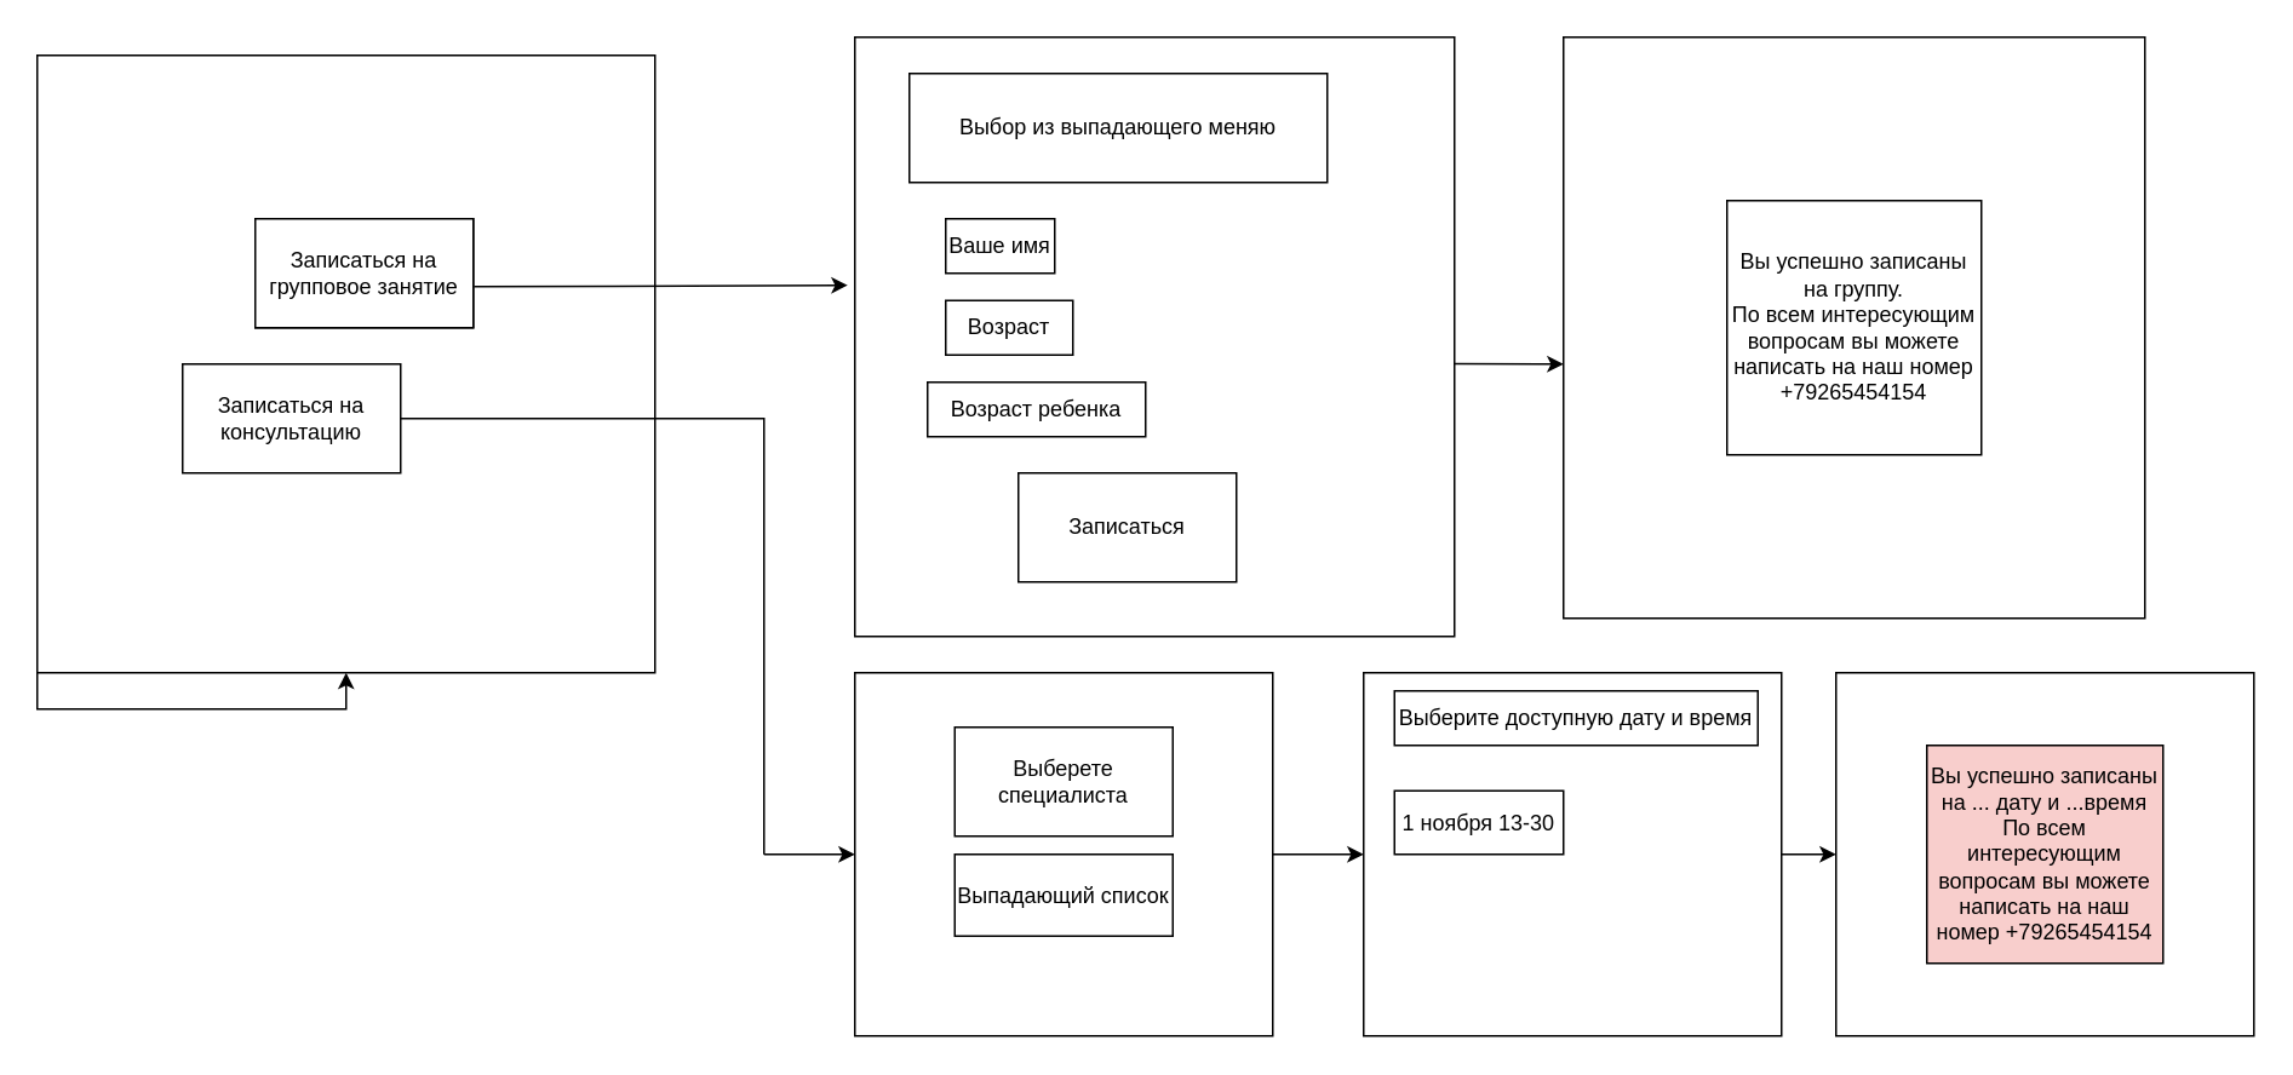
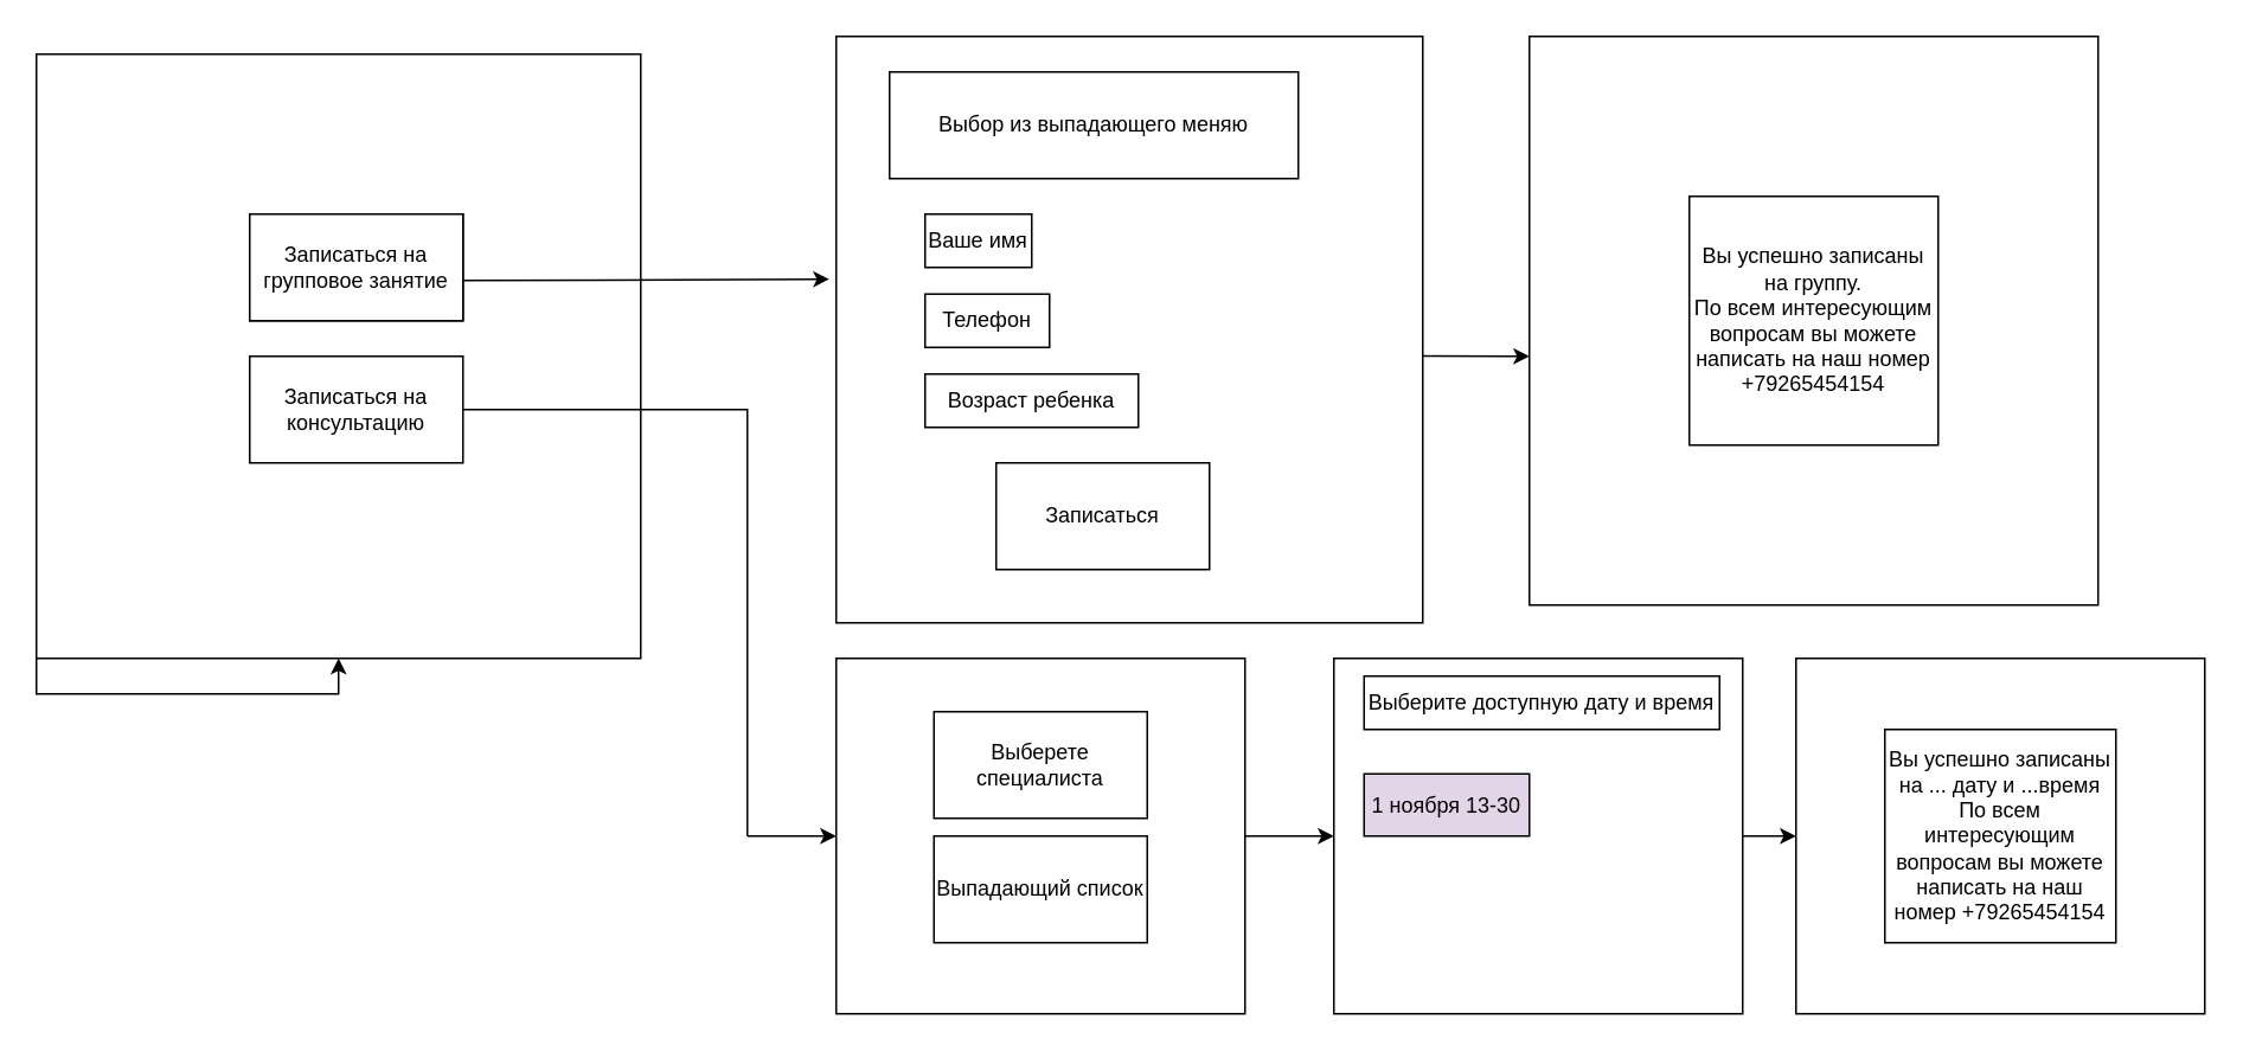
  <mxCell id="0" />
  <mxCell id="1" parent="0" />
  <mxCell id="2" value="" style="whiteSpace=wrap;html=1;aspect=fixed;" parent="1" vertex="1"><mxGeometry x="20" y="30" width="340" height="340" as="geometry" /></mxCell>
- <mxCell id="3" value="Записаться на консультацию" style="rounded=0;whiteSpace=wrap;html=1;" parent="1" vertex="1"><mxGeometry x="100" y="200" width="120" height="60" as="geometry" /></mxCell>
+ <mxCell id="3" value="Записаться на консультацию" style="rounded=0;whiteSpace=wrap;html=1;" parent="1" vertex="1"><mxGeometry x="140" y="200" width="120" height="60" as="geometry" /></mxCell>
  <mxCell id="4" value="Записаться на групповое занятие" style="rounded=0;whiteSpace=wrap;html=1;" parent="1" vertex="1"><mxGeometry x="140" y="120" width="120" height="60" as="geometry" /></mxCell>
  <mxCell id="5" value="" style="whiteSpace=wrap;html=1;aspect=fixed;" parent="1" vertex="1"><mxGeometry x="470" y="20" width="330" height="330" as="geometry" /></mxCell>
  <mxCell id="6" value="" style="endArrow=none;html=1;rounded=0;entryX=1;entryY=0.5;entryDx=0;entryDy=0;" parent="1" target="3" edge="1"><mxGeometry width="50" height="50" relative="1" as="geometry"><mxPoint x="420" y="470" as="sourcePoint" /><mxPoint x="510" y="240" as="targetPoint" /><Array as="points"><mxPoint x="420" y="230" /></Array></mxGeometry></mxCell>
  <mxCell id="7" value="Записаться на групповое занятие" style="rounded=0;whiteSpace=wrap;html=1;" parent="1" vertex="1"><mxGeometry x="140" y="120" width="120" height="60" as="geometry" /></mxCell>
  <mxCell id="8" value="Выбор из выпадающего меняю" style="rounded=0;whiteSpace=wrap;html=1;" parent="1" vertex="1"><mxGeometry x="500" y="40" width="230" height="60" as="geometry" /></mxCell>
  <mxCell id="9" value="Ваше имя" style="rounded=0;whiteSpace=wrap;html=1;" parent="1" vertex="1"><mxGeometry x="520" y="120" width="60" height="30" as="geometry" /></mxCell>
- <mxCell id="10" value="Возраст" style="rounded=0;whiteSpace=wrap;html=1;" parent="1" vertex="1"><mxGeometry x="520" y="165" width="70" height="30" as="geometry" /></mxCell>
- <mxCell id="11" value="Возраст ребенка" style="rounded=0;whiteSpace=wrap;html=1;" parent="1" vertex="1"><mxGeometry x="510" y="210" width="120" height="30" as="geometry" /></mxCell>
+ <mxCell id="10" value="Телефон" style="rounded=0;whiteSpace=wrap;html=1;" parent="1" vertex="1"><mxGeometry x="520" y="165" width="70" height="30" as="geometry" /></mxCell>
+ <mxCell id="11" value="Возраст ребенка" style="rounded=0;whiteSpace=wrap;html=1;" parent="1" vertex="1"><mxGeometry x="520" y="210" width="120" height="30" as="geometry" /></mxCell>
  <mxCell id="12" value="" style="endArrow=classic;html=1;rounded=0;exitX=1.003;exitY=0.623;exitDx=0;exitDy=0;exitPerimeter=0;entryX=-0.012;entryY=0.414;entryDx=0;entryDy=0;entryPerimeter=0;" parent="1" source="7" target="5" edge="1"><mxGeometry width="50" height="50" relative="1" as="geometry"><mxPoint x="460" y="290" as="sourcePoint" /><mxPoint x="510" y="240" as="targetPoint" /></mxGeometry></mxCell>
  <mxCell id="13" value="Записаться" style="rounded=0;whiteSpace=wrap;html=1;" parent="1" vertex="1"><mxGeometry x="560" y="260" width="120" height="60" as="geometry" /></mxCell>
  <mxCell id="14" value="" style="endArrow=classic;html=1;rounded=0;exitX=0.999;exitY=0.545;exitDx=0;exitDy=0;exitPerimeter=0;" parent="1" source="5" edge="1"><mxGeometry width="50" height="50" relative="1" as="geometry"><mxPoint x="810" y="200" as="sourcePoint" /><mxPoint x="860" y="200" as="targetPoint" /></mxGeometry></mxCell>
  <mxCell id="15" value="" style="whiteSpace=wrap;html=1;aspect=fixed;" parent="1" vertex="1"><mxGeometry x="860" y="20" width="320" height="320" as="geometry" /></mxCell>
  <mxCell id="16" value="Вы успешно записаны на группу.&lt;div&gt;По всем интересующим вопросам вы можете написать на наш номер +79265454154&lt;/div&gt;" style="rounded=0;whiteSpace=wrap;html=1;" parent="1" vertex="1"><mxGeometry x="950" y="110" width="140" height="140" as="geometry" /></mxCell>
  <mxCell id="17" value="" style="endArrow=classic;html=1;rounded=0;" parent="1" target="19" edge="1"><mxGeometry width="50" height="50" relative="1" as="geometry"><mxPoint x="420" y="470" as="sourcePoint" /><mxPoint x="470" y="460" as="targetPoint" /></mxGeometry></mxCell>
  <mxCell id="18" style="edgeStyle=orthogonalEdgeStyle;rounded=0;orthogonalLoop=1;jettySize=auto;html=1;exitX=1;exitY=0.5;exitDx=0;exitDy=0;entryX=0;entryY=0.5;entryDx=0;entryDy=0;" parent="1" source="19" target="22" edge="1"><mxGeometry relative="1" as="geometry" /></mxCell>
  <mxCell id="19" value="" style="rounded=0;whiteSpace=wrap;html=1;" parent="1" vertex="1"><mxGeometry x="470" y="370" width="230" height="200" as="geometry" /></mxCell>
  <mxCell id="20" value="Выберете специалиста" style="rounded=0;whiteSpace=wrap;html=1;" parent="1" vertex="1"><mxGeometry x="525" y="400" width="120" height="60" as="geometry" /></mxCell>
  <mxCell id="21" style="edgeStyle=orthogonalEdgeStyle;rounded=0;orthogonalLoop=1;jettySize=auto;html=1;exitX=1;exitY=0.5;exitDx=0;exitDy=0;entryX=0;entryY=0.5;entryDx=0;entryDy=0;" parent="1" source="22" target="26" edge="1"><mxGeometry relative="1" as="geometry" /></mxCell>
  <mxCell id="22" value="" style="rounded=0;whiteSpace=wrap;html=1;" parent="1" vertex="1"><mxGeometry x="750" y="370" width="230" height="200" as="geometry" /></mxCell>
  <mxCell id="23" value="Выберите доступную дату и время" style="rounded=0;whiteSpace=wrap;html=1;" parent="1" vertex="1"><mxGeometry x="767" y="380" width="200" height="30" as="geometry" /></mxCell>
- <mxCell id="24" value="Выпадающий список" style="rounded=0;whiteSpace=wrap;html=1;" parent="1" vertex="1"><mxGeometry x="525" y="470" width="120" height="45" as="geometry" /></mxCell>
- <mxCell id="25" value="1 ноября 13-30" style="rounded=0;whiteSpace=wrap;html=1;" parent="1" vertex="1"><mxGeometry x="767" y="435" width="93" height="35" as="geometry" /></mxCell>
+ <mxCell id="24" value="Выпадающий список" style="rounded=0;whiteSpace=wrap;html=1;" parent="1" vertex="1"><mxGeometry x="525" y="470" width="120" height="60" as="geometry" /></mxCell>
+ <mxCell id="25" value="1 ноября 13-30" style="rounded=0;whiteSpace=wrap;html=1;fillColor=#e1d5e7;" parent="1" vertex="1"><mxGeometry x="767" y="435" width="93" height="35" as="geometry" /></mxCell>
  <mxCell id="26" value="" style="rounded=0;whiteSpace=wrap;html=1;" parent="1" vertex="1"><mxGeometry x="1010" y="370" width="230" height="200" as="geometry" /></mxCell>
- <mxCell id="27" value="Вы успешно записаны на ... дату и ...время&lt;div&gt;По всем интересующим вопросам вы можете написать на наш номер +79265454154&lt;br&gt;&lt;/div&gt;" style="rounded=0;whiteSpace=wrap;html=1;fillColor=#f8cecc;" parent="1" vertex="1"><mxGeometry x="1060" y="410" width="130" height="120" as="geometry" /></mxCell>
+ <mxCell id="27" value="Вы успешно записаны на ... дату и ...время&lt;div&gt;По всем интересующим вопросам вы можете написать на наш номер +79265454154&lt;br&gt;&lt;/div&gt;" style="rounded=0;whiteSpace=wrap;html=1;" parent="1" vertex="1"><mxGeometry x="1060" y="410" width="130" height="120" as="geometry" /></mxCell>
  <mxCell id="28" style="edgeStyle=orthogonalEdgeStyle;rounded=0;orthogonalLoop=1;jettySize=auto;html=1;exitX=0;exitY=1;exitDx=0;exitDy=0;" parent="1" source="2" target="2" edge="1"><mxGeometry relative="1" as="geometry" /></mxCell>
